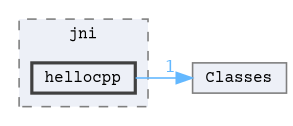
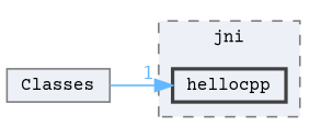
  digraph {
    compound=true
    rankdir=LR
    fontname="Courier Prime"
    node [fillcolor="#edf0f7" fontname="Courier Prime" fontsize=10 shape=box]
    n1 [color=grey25 height=0.2 label=hellocpp style="filled,bold" width=0.4]
    n2 [color=grey50 height=0.2 label=Classes style=filled width=0.4]
    subgraph cluster_1 {
      bgcolor="#edf0f7"
      fontsize=10
      label=jni
      pencolor=grey50
      style="filled,dashed"
      n1
    }
-   n1 -> n2 [color=steelblue1 fontcolor=steelblue1 fontname="Courier Prime" fontsize=10 headlabel=1 labeldistance=1.5 labelfontname=Helvetica labelfontsize=10]
+   n2 -> n1 [color=steelblue1 fontcolor=steelblue1 fontname="Courier Prime" fontsize=10 headlabel=1 labeldistance=1.5 labelfontname=Helvetica labelfontsize=10]
  }
